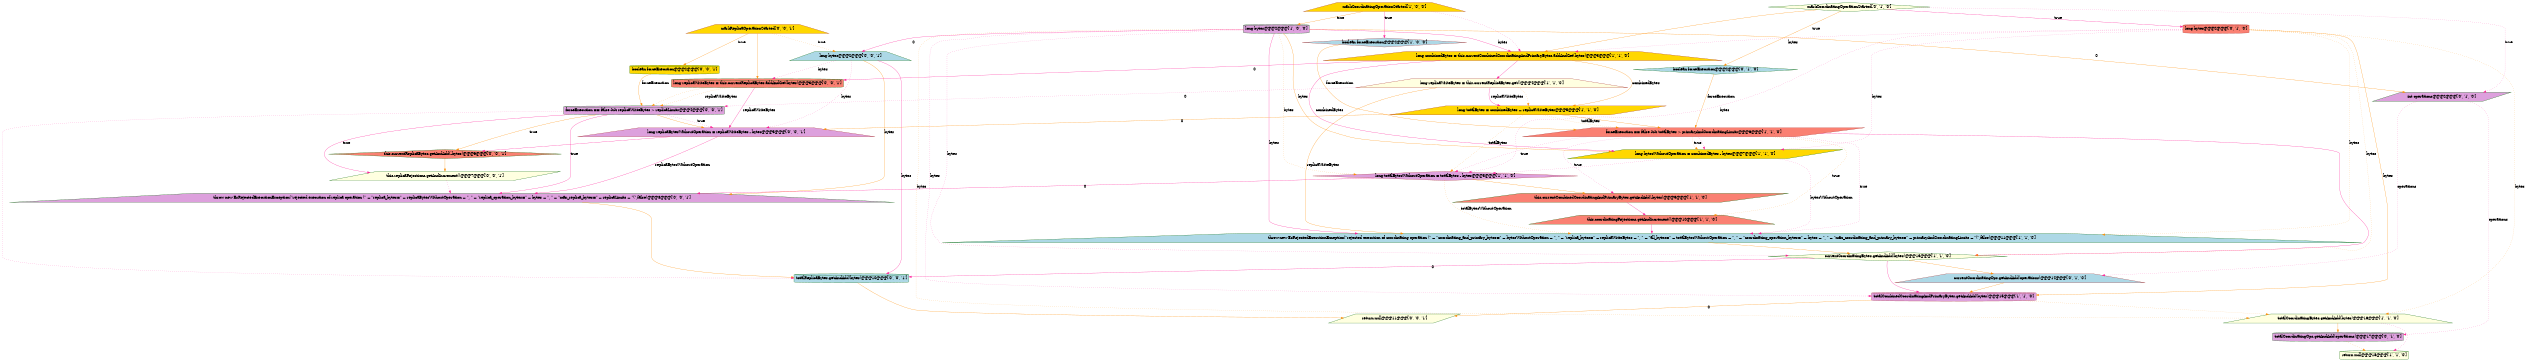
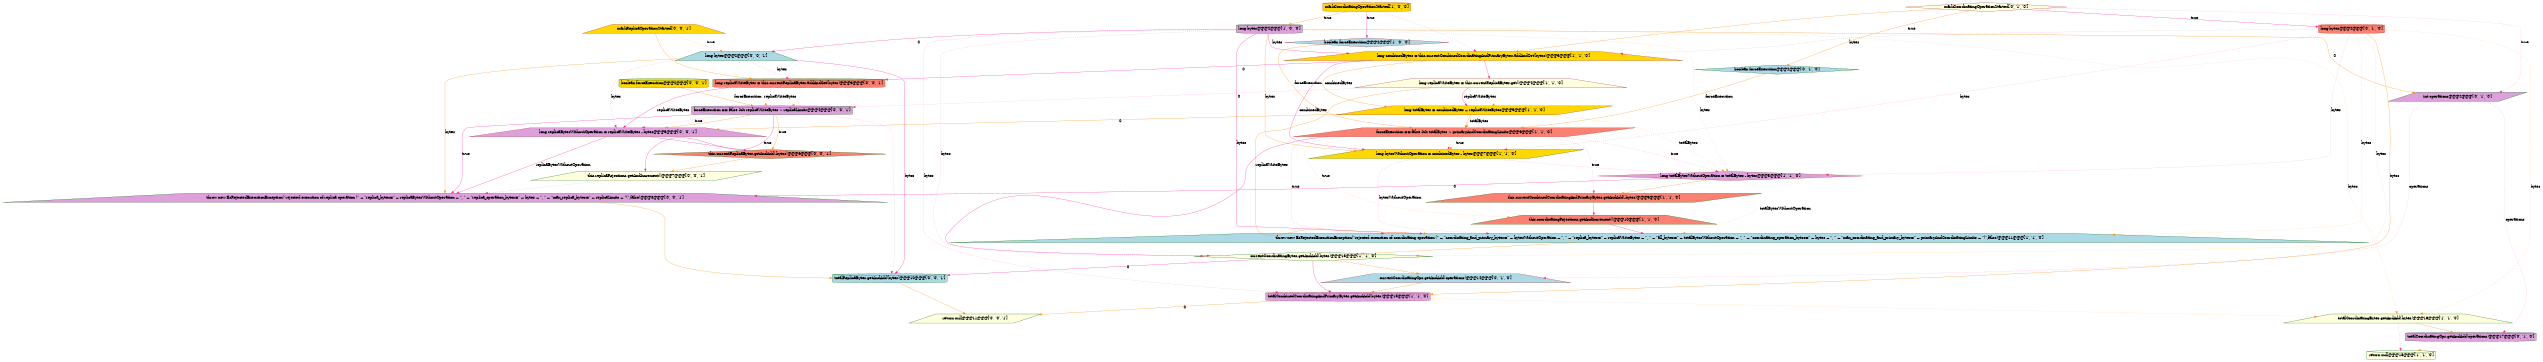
  digraph {
    node [color=darkgreen fillcolor=plum shape=trapezium style=filled]
    edge [color=darkorange style=solid]
    n1 [color=brown fillcolor=lightblue label="currentCoordinatingOps.getAndAdd(operations)@@@14@@@['0', '1', '0']"]
    n2 [color=brown label="totalCombinedCoordinatingAndPrimaryBytes.getAndAdd(bytes)@@@15@@@['1', '1', '0']" shape=cylinder]
    n3 [fillcolor=lightyellow label="totalCoordinatingBytes.getAndAdd(bytes)@@@16@@@['1', '1', '0']"]
    n4 [fillcolor=lightyellow label="return null@@@11@@@['0', '0', '1']" shape=parallelogram]
    n5 [label="long bytes@@@2@@@['1', '0', '0']" shape=cylinder]
    n6 [fillcolor=lightblue label="long bytes@@@2@@@['0', '0', '1']"]
    n7 [fillcolor=lightyellow label="currentCoordinatingBytes.getAndAdd(bytes)@@@13@@@['1', '1', '0']" shape=diamond]
    n8 [color=brown label="long totalBytesWithoutOperation = totalBytes - bytes@@@8@@@['1', '1', '0']" shape=diamond]
    n9 [label="int operations@@@2@@@['0', '1', '0']" shape=parallelogram]
    n10 [color=brown fillcolor=gold label="long combinedBytes = this.currentCombinedCoordinatingAndPrimaryBytes.addAndGet(bytes)@@@3@@@['1', '1', '0']"]
    n11 [fillcolor=lightblue label="throw new EsRejectedExecutionException(\"rejected execution of coordinating operation (\" + \"coordinating_and_primary_bytes=\" + bytesWithoutOperation + \", \" + \"replica_bytes=\" + replicaWriteBytes + \", \" + \"all_bytes=\" + totalBytesWithoutOperation + \", \" + \"coordinating_operation_bytes=\" + bytes + \", \" + \"max_coordinating_and_primary_bytes=\" + primaryAndCoordinatingLimits + \"(\",false)@@@11@@@['1', '1', '0']"]
    n12 [fillcolor=gold label="long bytesWithoutOperation = combinedBytes - bytes@@@7@@@['1', '1', '0']" shape=parallelogram]
    n13 [label="totalCoordinatingOps.getAndAdd(operations)@@@17@@@['0', '1', '0']" shape=cylinder]
    n14 [fillcolor=lightyellow label="return null@@@18@@@['1', '1', '0']" shape=cylinder]
    n15 [fillcolor=salmon label="long replicaWriteBytes = this.currentReplicaBytes.addAndGet(bytes)@@@3@@@['0', '0', '1']" shape=cylinder]
    n16 [color=brown label="long replicaBytesWithoutOperation = replicaWriteBytes - bytes@@@5@@@['0', '0', '1']"]
    n17 [fillcolor=lightblue label="totalReplicaBytes.getAndAdd(bytes)@@@10@@@['0', '0', '1']" shape=cylinder]
    n18 [label="throw new EsRejectedExecutionException(\"rejected execution of replica operation (\" + \"replica_bytes=\" + replicaBytesWithoutOperation + \", \" + \"replica_operation_bytes=\" + bytes + \", \" + \"max_replica_bytes=\" + replicaLimits + \"(\",false)@@@8@@@['0', '0', '1']"]
    n19 [fillcolor=salmon label="this.currentCombinedCoordinatingAndPrimaryBytes.getAndAdd(-bytes)@@@9@@@['1', '1', '0']" shape=parallelogram]
    n20 [color=brown fillcolor=lightyellow label="long replicaWriteBytes = this.currentReplicaBytes.get()@@@4@@@['1', '1', '0']"]
    n21 [color=brown fillcolor=gold label="long totalBytes = combinedBytes + replicaWriteBytes@@@5@@@['1', '1', '0']" shape=parallelogram]
    n22 [color=brown fillcolor=lightblue label="boolean forceExecution@@@2@@@['1', '0', '0']" shape=diamond]
    n23 [color=brown fillcolor=salmon label="forceExecution == false && totalBytes > primaryAndCoordinatingLimits@@@6@@@['1', '1', '0']" shape=parallelogram]
    n24 [fillcolor=salmon label="this.coordinatingRejections.getAndIncrement()@@@10@@@['1', '1', '0']"]
    n25 [fillcolor=gold label="boolean forceExecution@@@2@@@['0', '0', '1']" shape=cylinder]
    n26 [label="forceExecution == false && replicaWriteBytes > replicaLimits@@@4@@@['0', '0', '1']" shape=cylinder]
    n27 [fillcolor=salmon label="this.currentReplicaBytes.getAndAdd(-bytes)@@@6@@@['0', '0', '1']" shape=diamond]
    n28 [fillcolor=lightyellow label="this.replicaRejections.getAndIncrement()@@@7@@@['0', '0', '1']" shape=parallelogram]
-   n29 [color=brown fillcolor=gold label="markCoordinatingOperationStarted['1', '0', '0']"]
+   n29 [color=brown fillcolor=gold label="markCoordinatingOperationStarted['1', '0', '0']" shape=cylinder]
    n30 [fillcolor=lightblue label="boolean forceExecution@@@2@@@['0', '1', '0']" shape=diamond]
    n31 [color=brown fillcolor=gold label="markReplicaOperationStarted['0', '0', '1']"]
    n32 [color=brown fillcolor=salmon label="long bytes@@@2@@@['0', '1', '0']" shape=cylinder]
-   n33 [fillcolor=lightyellow label="markCoordinatingOperationStarted['0', '1', '0']" shape=diamond]
+   n33 [color=brown fillcolor=lightyellow label="markCoordinatingOperationStarted['0', '1', '0']" shape=diamond]
    n1 -> n2
    n2 -> n3 [style=dotted]
    n2 -> n4 [label=0]
    n3 -> n13
    n3 -> n14 [color=deeppink style=dotted]
    n5 -> n2 [color=deeppink label=bytes style=dotted]
    n5 -> n3 [label=bytes style=dotted]
    n5 -> n6 [color=deeppink label=0]
    n5 -> n7 [color=deeppink label=bytes style=dotted]
    n5 -> n8 [label=bytes style=dotted]
    n5 -> n9 [label=0]
    n5 -> n10 [color=deeppink label=bytes]
    n5 -> n11 [color=deeppink label=bytes]
    n5 -> n12 [label=bytes]
    n6 -> n15 [color=deeppink label=bytes style=dotted]
    n6 -> n16 [color=deeppink label=bytes style=dotted]
    n6 -> n17 [color=deeppink label=bytes]
    n6 -> n18 [label=bytes]
    n7 -> n1
    n7 -> n2 [color=deeppink]
    n7 -> n17 [color=deeppink label=0]
    n8 -> n11 [label=totalBytesWithoutOperation style=dotted]
    n8 -> n18 [color=deeppink label=0]
    n8 -> n19
    n9 -> n1 [color=deeppink label=operations style=dotted]
    n9 -> n13 [color=deeppink label=operations style=dotted]
    n10 -> n12 [color=deeppink label=combinedBytes]
    n10 -> n15 [color=deeppink label=0]
    n10 -> n20 [color=deeppink]
    n10 -> n21 [label=combinedBytes]
    n11 -> n7
    n12 -> n8 [color=deeppink style=dotted]
    n12 -> n11 [color=deeppink label=bytesWithoutOperation style=dotted]
    n13 -> n14 [style=dotted]
    n15 -> n16 [color=deeppink label=replicaWriteBytes]
    n15 -> n26 [style=dotted]
    n15 -> n26 [label=replicaWriteBytes style=dotted]
    n16 -> n18 [color=deeppink label=replicaBytesWithoutOperation]
    n16 -> n27 [color=deeppink]
    n17 -> n4
    n18 -> n17
    n19 -> n24 [color=deeppink]
    n20 -> n11 [label=replicaWriteBytes]
    n20 -> n21 [style=dotted]
    n20 -> n21 [color=deeppink label=replicaWriteBytes]
    n20 -> n26 [color=deeppink label=0 style=dotted]
    n21 -> n8 [label=totalBytes style=dotted]
    n21 -> n16 [label=0]
    n21 -> n23
    n21 -> n23 [label=totalBytes style=dotted]
    n22 -> n23 [label=forceExecution]
    n23 -> n7 [color=deeppink]
    n23 -> n8 [color=deeppink label=true style=dotted]
    n23 -> n11 [color=deeppink label=true style=dotted]
    n23 -> n12 [label=true style=dotted]
    n23 -> n12 [color=deeppink style=dotted]
    n23 -> n19 [color=deeppink label=true style=dotted]
    n23 -> n24 [label=true style=dotted]
    n24 -> n11 [color=deeppink]
    n25 -> n26 [label=forceExecution]
    n26 -> n16 [color=deeppink label=true style=dotted]
    n26 -> n16
    n26 -> n17 [color=deeppink style=dotted]
    n26 -> n18 [color=deeppink label=true]
    n26 -> n27 [label=true]
    n26 -> n28 [color=deeppink label=true]
    n27 -> n28
    n28 -> n18 [color=deeppink style=dotted]
    n29 -> n5 [label=true]
    n29 -> n10 [color=deeppink style=dotted]
    n29 -> n22 [color=deeppink label=true]
    n30 -> n23 [label=forceExecution]
    n31 -> n6 [label=true style=dotted]
    n31 -> n15
-   n31 -> n25 [label=true]
    n32 -> n2 [label=bytes]
    n32 -> n3 [label=bytes style=dotted]
    n32 -> n7 [label=bytes style=dotted]
    n32 -> n8 [color=deeppink label=bytes style=dotted]
    n32 -> n10 [color=deeppink label=bytes style=dotted]
    n32 -> n11 [label=bytes style=dotted]
    n32 -> n12 [color=deeppink label=bytes style=dotted]
    n33 -> n9 [color=deeppink label=true style=dotted]
    n33 -> n10
    n33 -> n30 [label=true]
    n33 -> n32 [color=deeppink label=true]
  }
